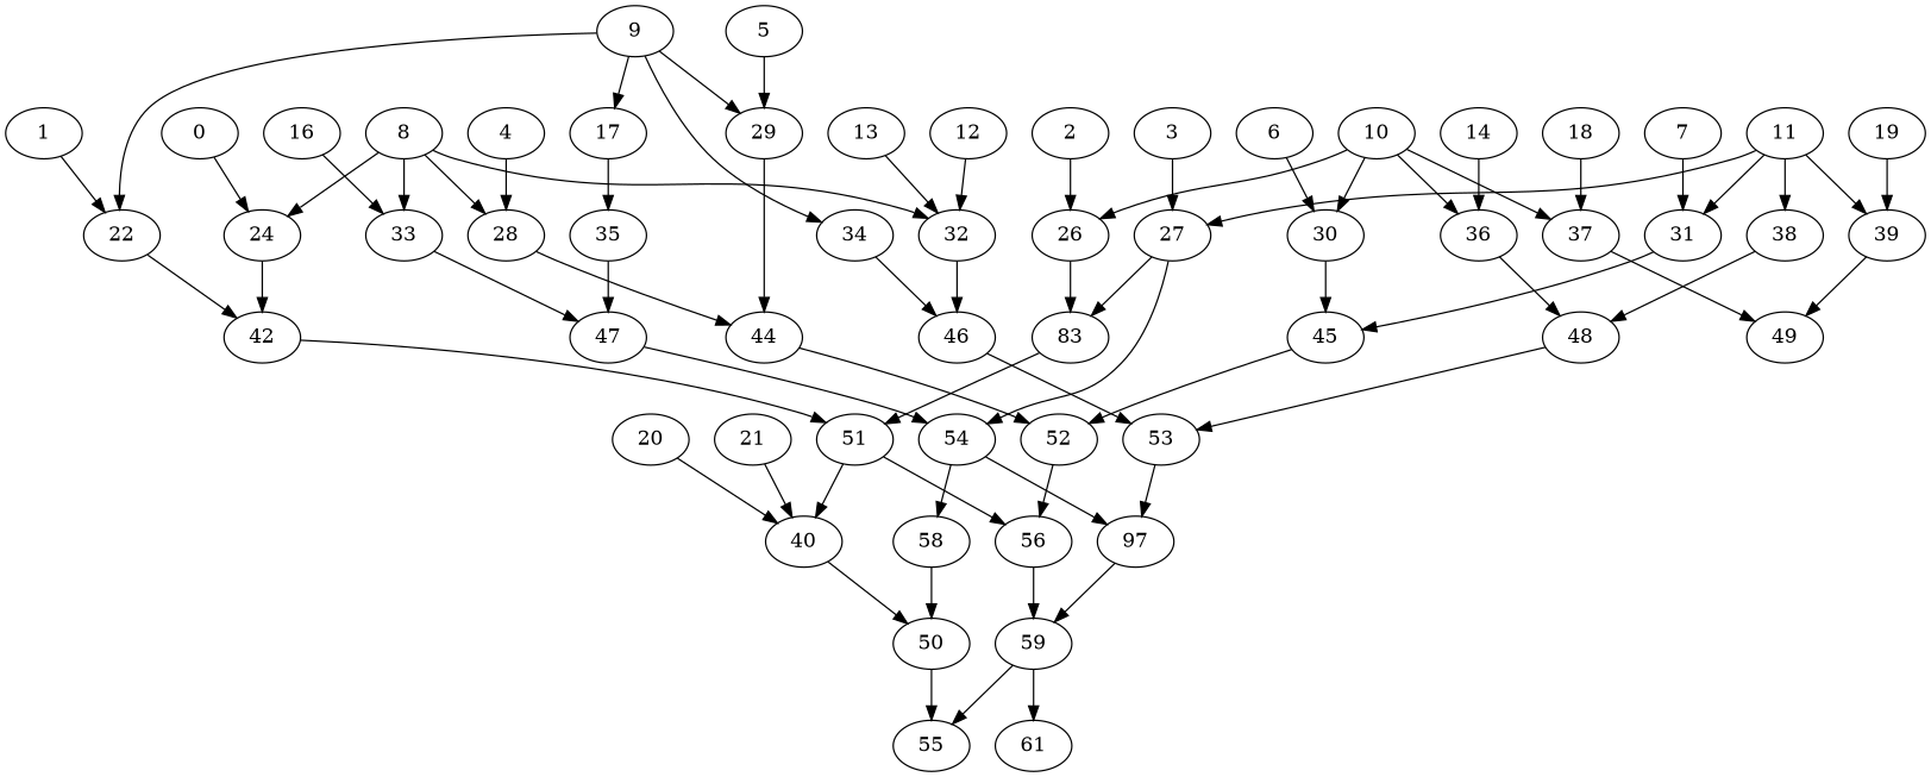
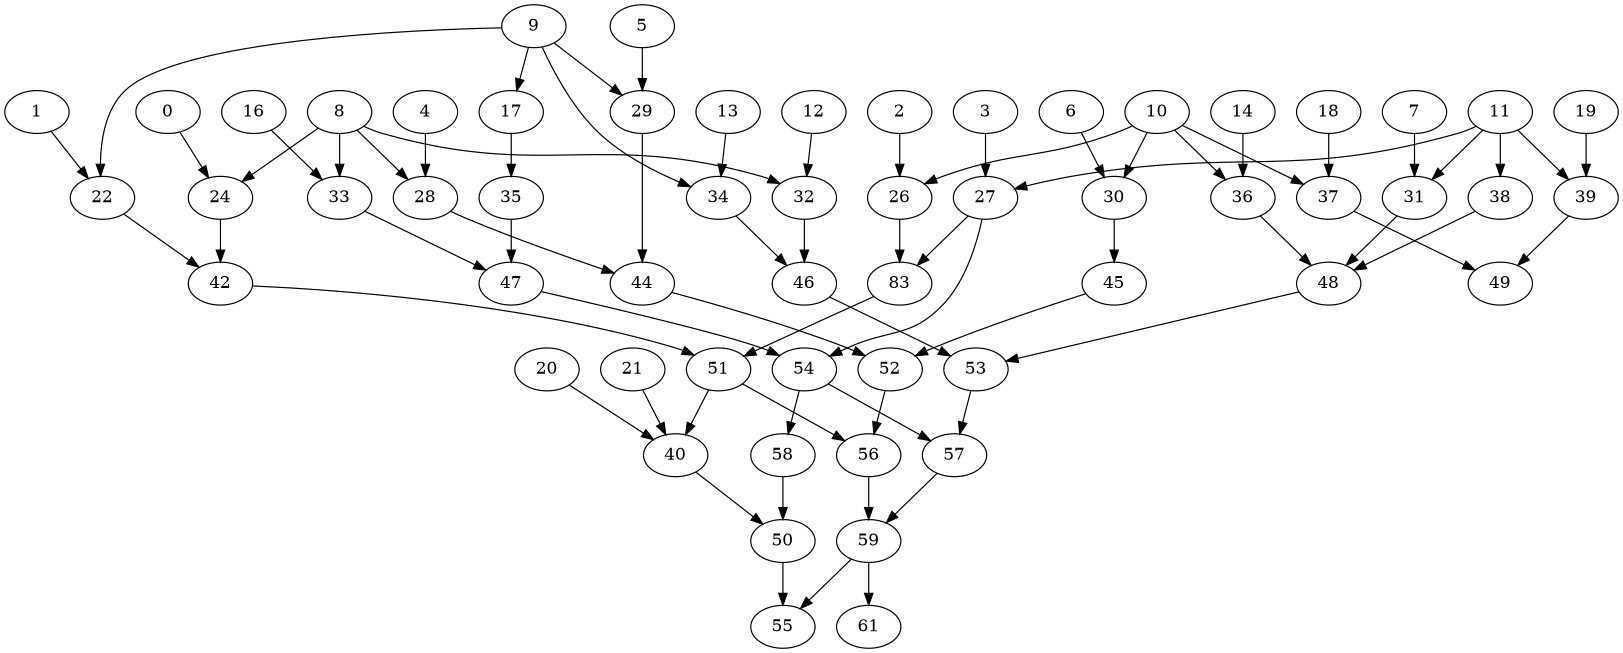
  digraph {
    edge [w=0]
    0
    24
    42
    51
    40
    56
    n7 [label=22]
    1
    2
    26
    n11 [label=83]
    3
    27
    54
    4
    28
    44
    52
    5
    29
    6
    30
    45
    7
    31
    8
    32
    33
    46
    47
    53
-   57 [label=97]
+   57
    58
    9
    34
    17
    35
    10
    36
    37
    48
    49
    11
    38
    39
    12
    13
    14
    16
    18
    19
    20
    50
    55
    21
    59
    61
    0 -> 24
    24 -> 42
    42 -> 51 [w=4]
    51 -> 40
    51 -> 56
    40 -> 50 [w=6]
    56 -> 59 [w=2]
    n7 -> 42
    1 -> n7
    2 -> 26
    26 -> n11 [w=1]
    n11 -> 51 [w=4]
    3 -> 27 [w=4]
    27 -> n11
    27 -> 54 [w=1]
    54 -> 57
    54 -> 58
    4 -> 28
    28 -> 44
    44 -> 52 [w=6]
    52 -> 56 [w=1]
    5 -> 29 [w=1]
    29 -> 44 [w=1]
    6 -> 30
    30 -> 45 [w=1]
    45 -> 52 [w=4]
    7 -> 31
-   31 -> 45
+   31 -> 48
    8 -> 24
    8 -> 28 [w=3]
    8 -> 32
    8 -> 33
    32 -> 46
    33 -> 47
    46 -> 53
    47 -> 54
    53 -> 57
    57 -> 59 [w=4]
    58 -> 50
    9 -> n7
    9 -> 29
    9 -> 34 [w=2]
    9 -> 17 [w=4]
    34 -> 46 [w=2]
    17 -> 35
    35 -> 47
    10 -> 26
    10 -> 30 [w=1]
    10 -> 36 [w=5]
    10 -> 37
    36 -> 48
    37 -> 49
    48 -> 53 [w=2]
    11 -> 27
    11 -> 31 [w=7]
    11 -> 38
    11 -> 39 [w=1]
    38 -> 48 [w=2]
    39 -> 49 [w=2]
    12 -> 32
-   13 -> 32
+   13 -> 34
    14 -> 36
    16 -> 33
    18 -> 37
    19 -> 39
    20 -> 40
    50 -> 55
    21 -> 40
    59 -> 55 [w=8]
    59 -> 61
  }
